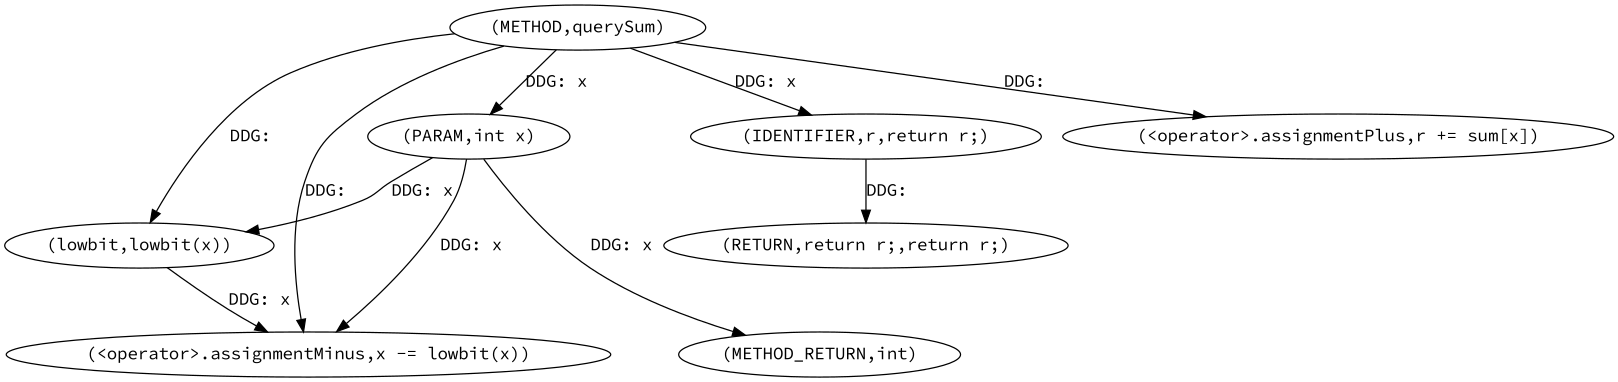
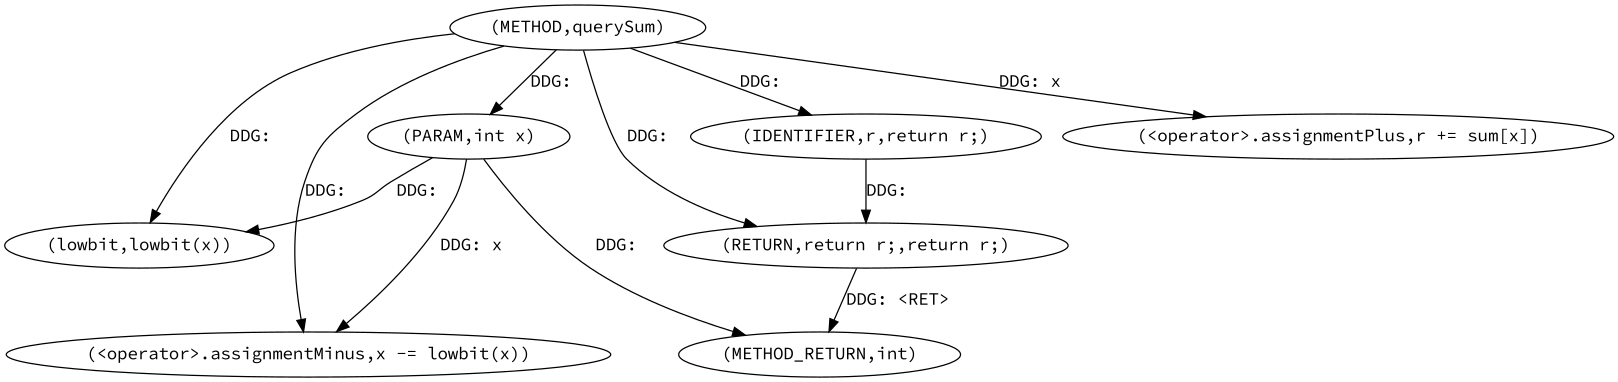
  digraph {
    fontname="Source Code Pro"
    node [fontname="Source Code Pro"]
    edge [fontname="Source Code Pro"]
    n1 [label="(METHOD,querySum)"]
    n2 [label="(PARAM,int x)"]
    n3 [label="(RETURN,return r;,return r;)"]
    n4 [label="(IDENTIFIER,r,return r;)"]
    n5 [label="(<operator>.assignmentPlus,r += sum[x])"]
    n6 [label="(<operator>.assignmentMinus,x -= lowbit(x))"]
    n7 [label="(lowbit,lowbit(x))"]
    n8 [label="(METHOD_RETURN,int)"]
-   n1 -> n2 [label="DDG: x"]
-   n1 -> n4 [label="DDG: x"]
-   n1 -> n5 [label="DDG: "]
+   n1 -> n2 [label="DDG: "]
+   n1 -> n3 [label="DDG: "]
+   n1 -> n4 [label="DDG: "]
+   n1 -> n5 [label="DDG: x"]
    n1 -> n6 [label="DDG: "]
    n1 -> n7 [label="DDG: "]
    n2 -> n6 [label="DDG: x"]
-   n2 -> n7 [label="DDG: x"]
-   n2 -> n8 [label="DDG: x"]
+   n2 -> n7 [label="DDG: "]
+   n2 -> n8 [label="DDG: "]
+   n3 -> n8 [label="DDG: <RET>"]
    n4 -> n3 [label="DDG: "]
-   n7 -> n6 [label="DDG: x"]
  }
